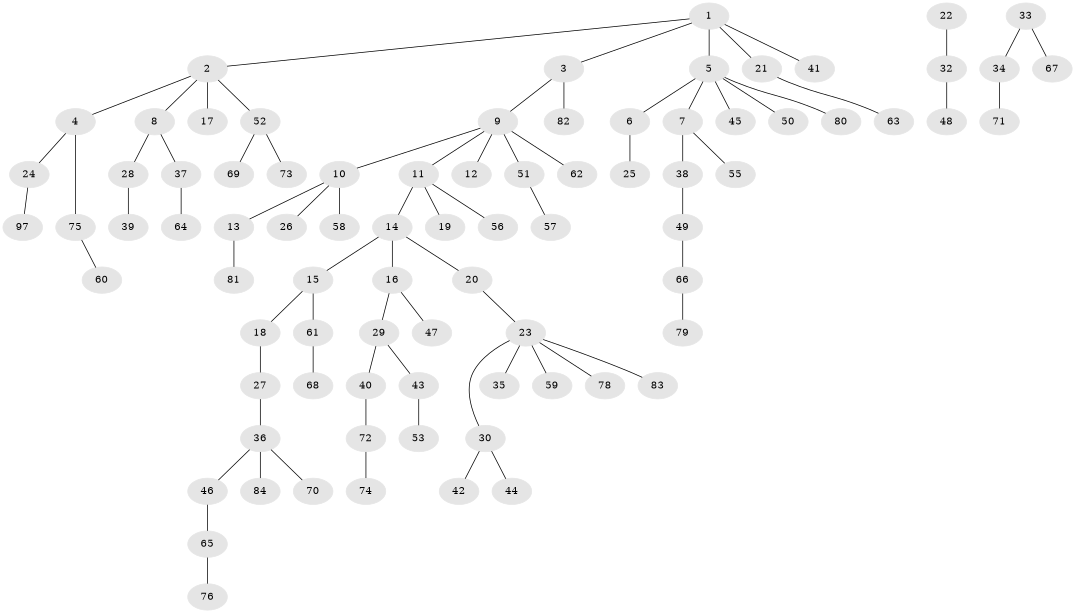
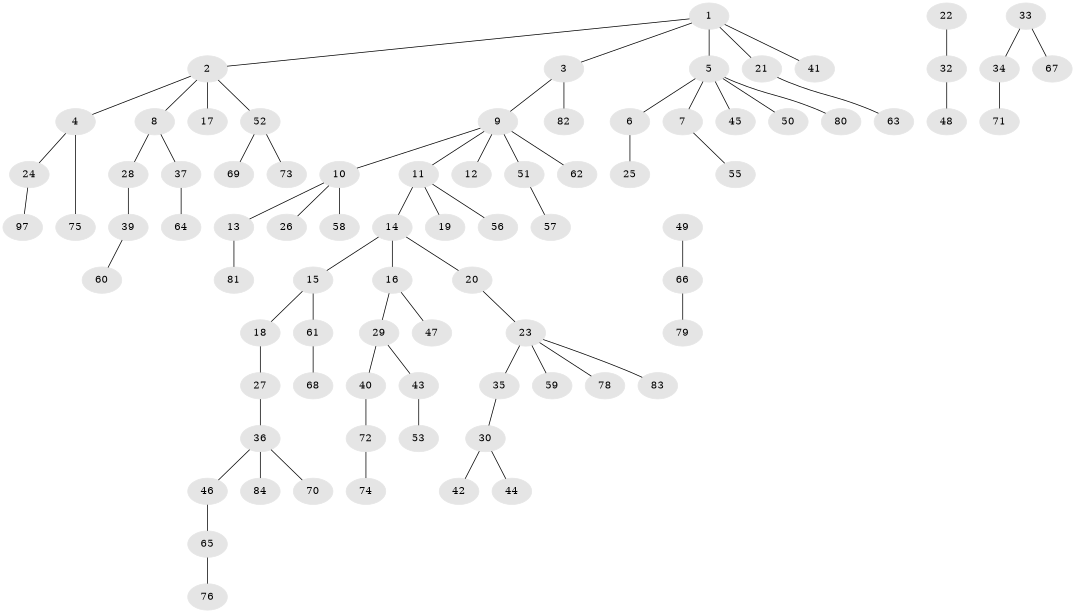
  graph {
    node [color=gray90 style=filled]
    1
    2
    3
    5
    21
    41
    4
    8
    17
    52
    9
    82
    6
    7
    45
    50
    80
    63
    22
    32
    24
    75
    28
    37
    69
    73
    10
    11
    12
    51
    62
    n32 [label=97]
    25
-   38
    55
    49
    39
    64
    13
    26
    58
    14
    19
    56
    57
    81
    15
    16
    20
    18
    61
    29
    47
    23
    27
    68
    40
    43
    36
    30
    35
    59
    78
    83
    48
    42
    44
    46
    n69 [label=84]
    70
    60
    72
    53
    33
    34
    67
    71
    65
    66
    74
    76
    79
    1 -- 2
    1 -- 3
    1 -- 5
    1 -- 21
    1 -- 41
    2 -- 4
    2 -- 8
    2 -- 17
    2 -- 52
    3 -- 9
    3 -- 82
    5 -- 6
    5 -- 7
    5 -- 45
    5 -- 50
    5 -- 80
    21 -- 63
    4 -- 24
    4 -- 75
    8 -- 28
    8 -- 37
    52 -- 69
    52 -- 73
    9 -- 10
    9 -- 11
    9 -- 12
    9 -- 51
    9 -- 62
    6 -- 25
-   7 -- 38
    7 -- 55
    22 -- 32
    32 -- 48
    24 -- n32
    28 -- 39
    37 -- 64
    10 -- 13
    10 -- 26
    10 -- 58
    11 -- 14
    11 -- 19
    11 -- 56
    51 -- 57
-   38 -- 49
    49 -- 66
-   75 -- 60
+   39 -- 60
    13 -- 81
    14 -- 15
    14 -- 16
    14 -- 20
    15 -- 18
    15 -- 61
    16 -- 29
    16 -- 47
    20 -- 23
    18 -- 27
    61 -- 68
    29 -- 40
    29 -- 43
-   23 -- 30
+   35 -- 30
    23 -- 35
    23 -- 59
    23 -- 78
    23 -- 83
    27 -- 36
    40 -- 72
    43 -- 53
    36 -- 46
    36 -- n69
    36 -- 70
    30 -- 42
    30 -- 44
    46 -- 65
    72 -- 74
    33 -- 34
    33 -- 67
    34 -- 71
    65 -- 76
    66 -- 79
  }
